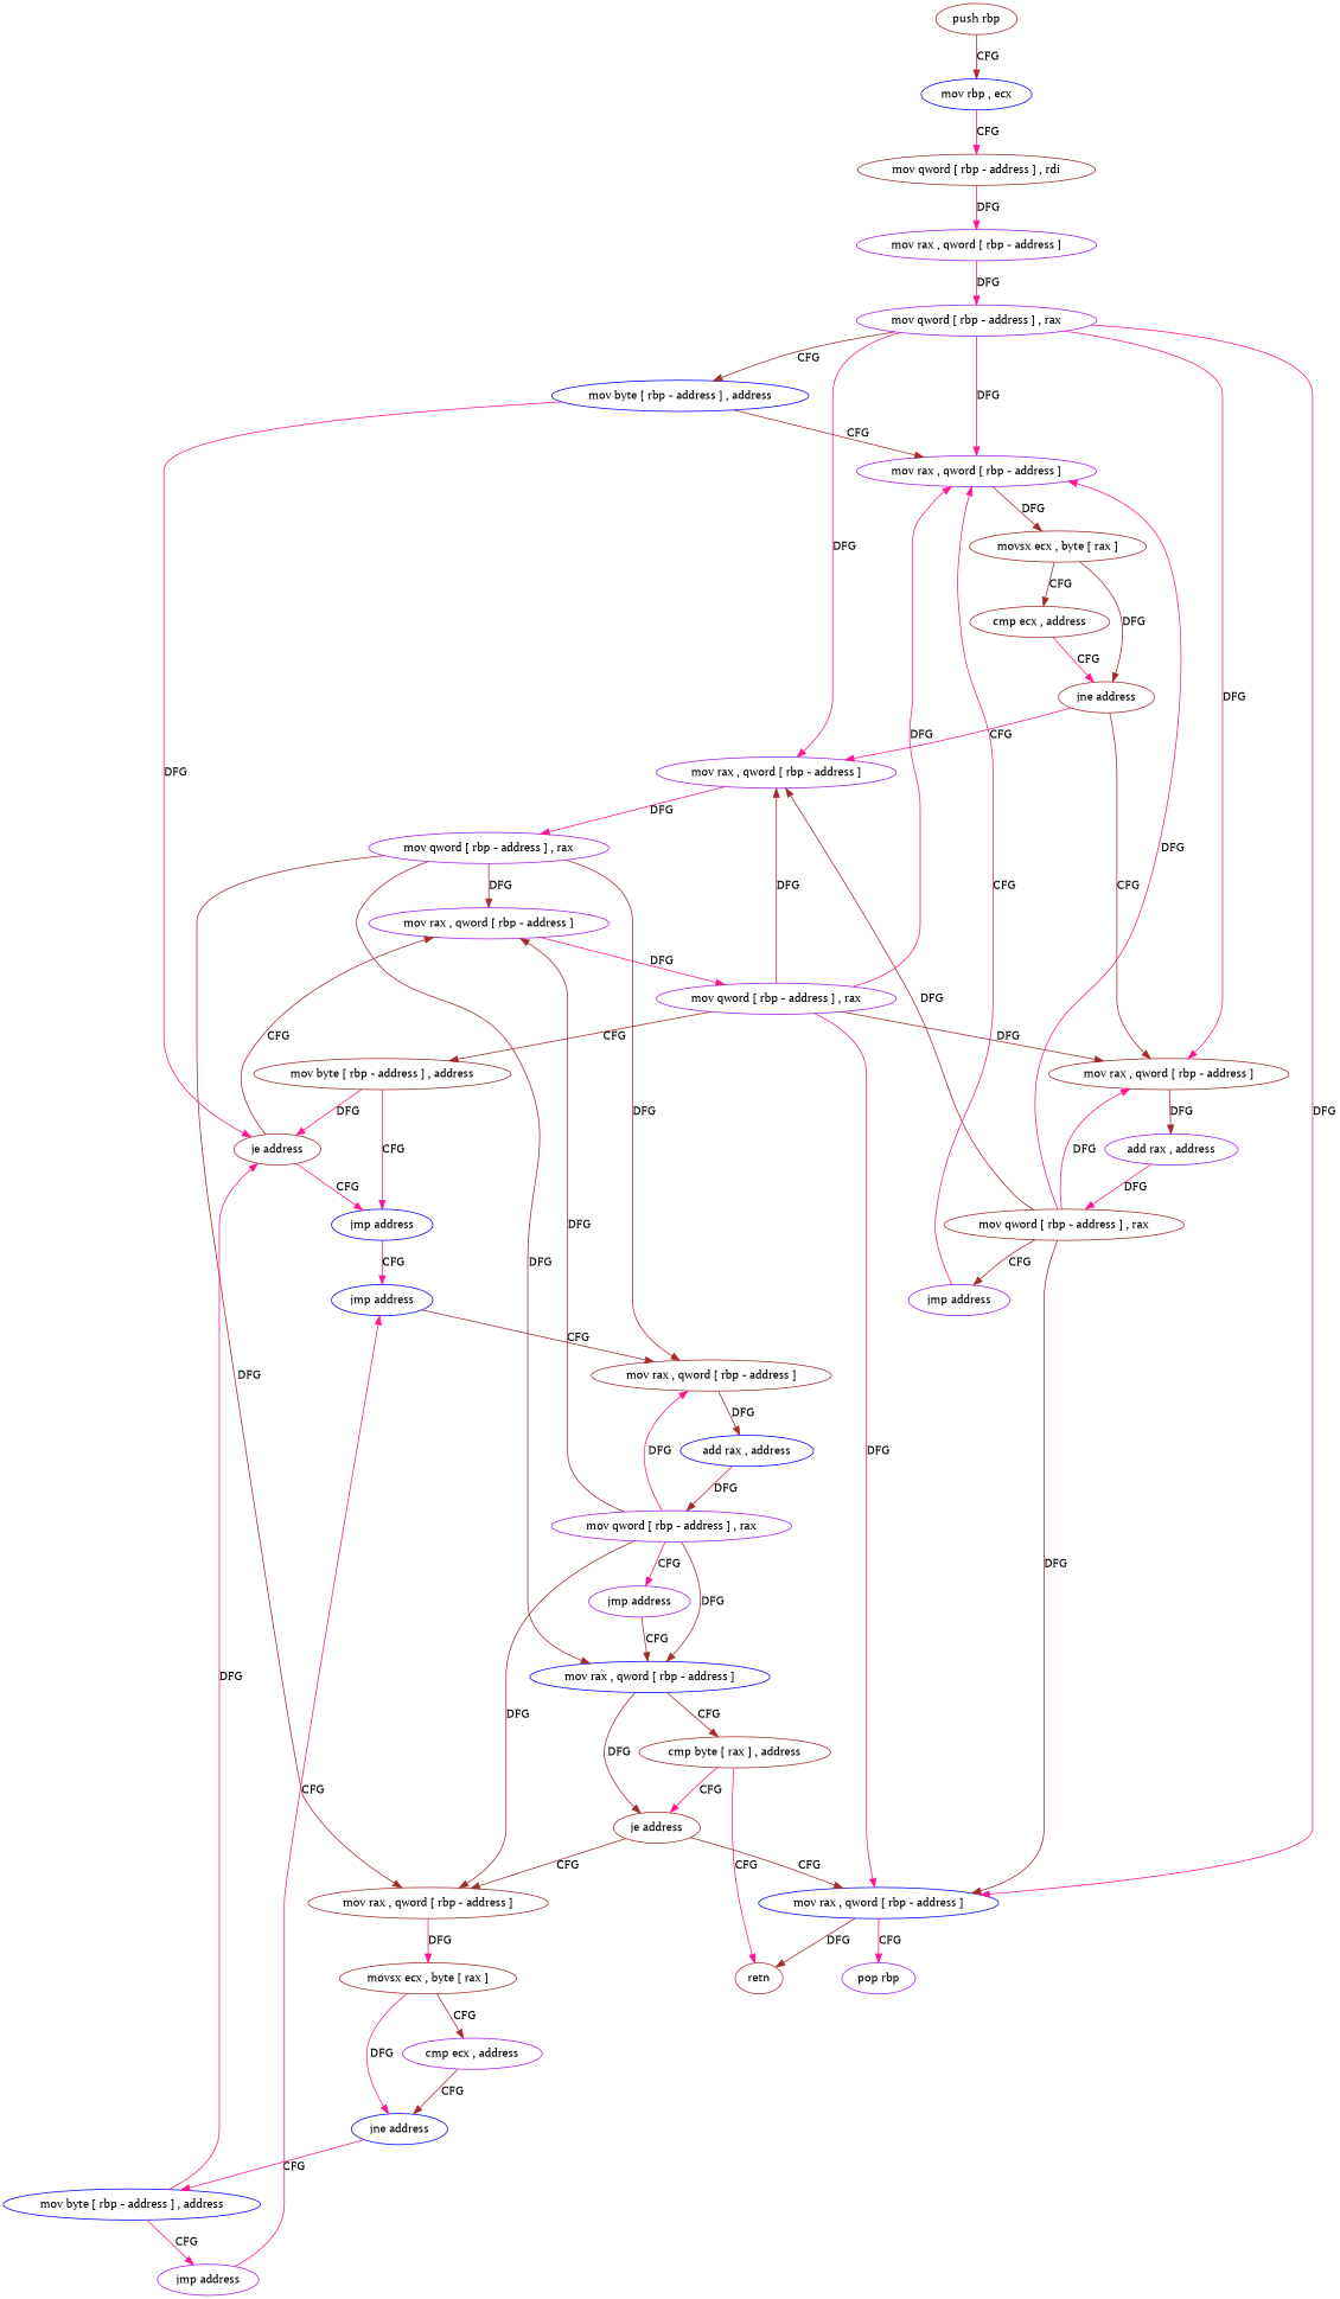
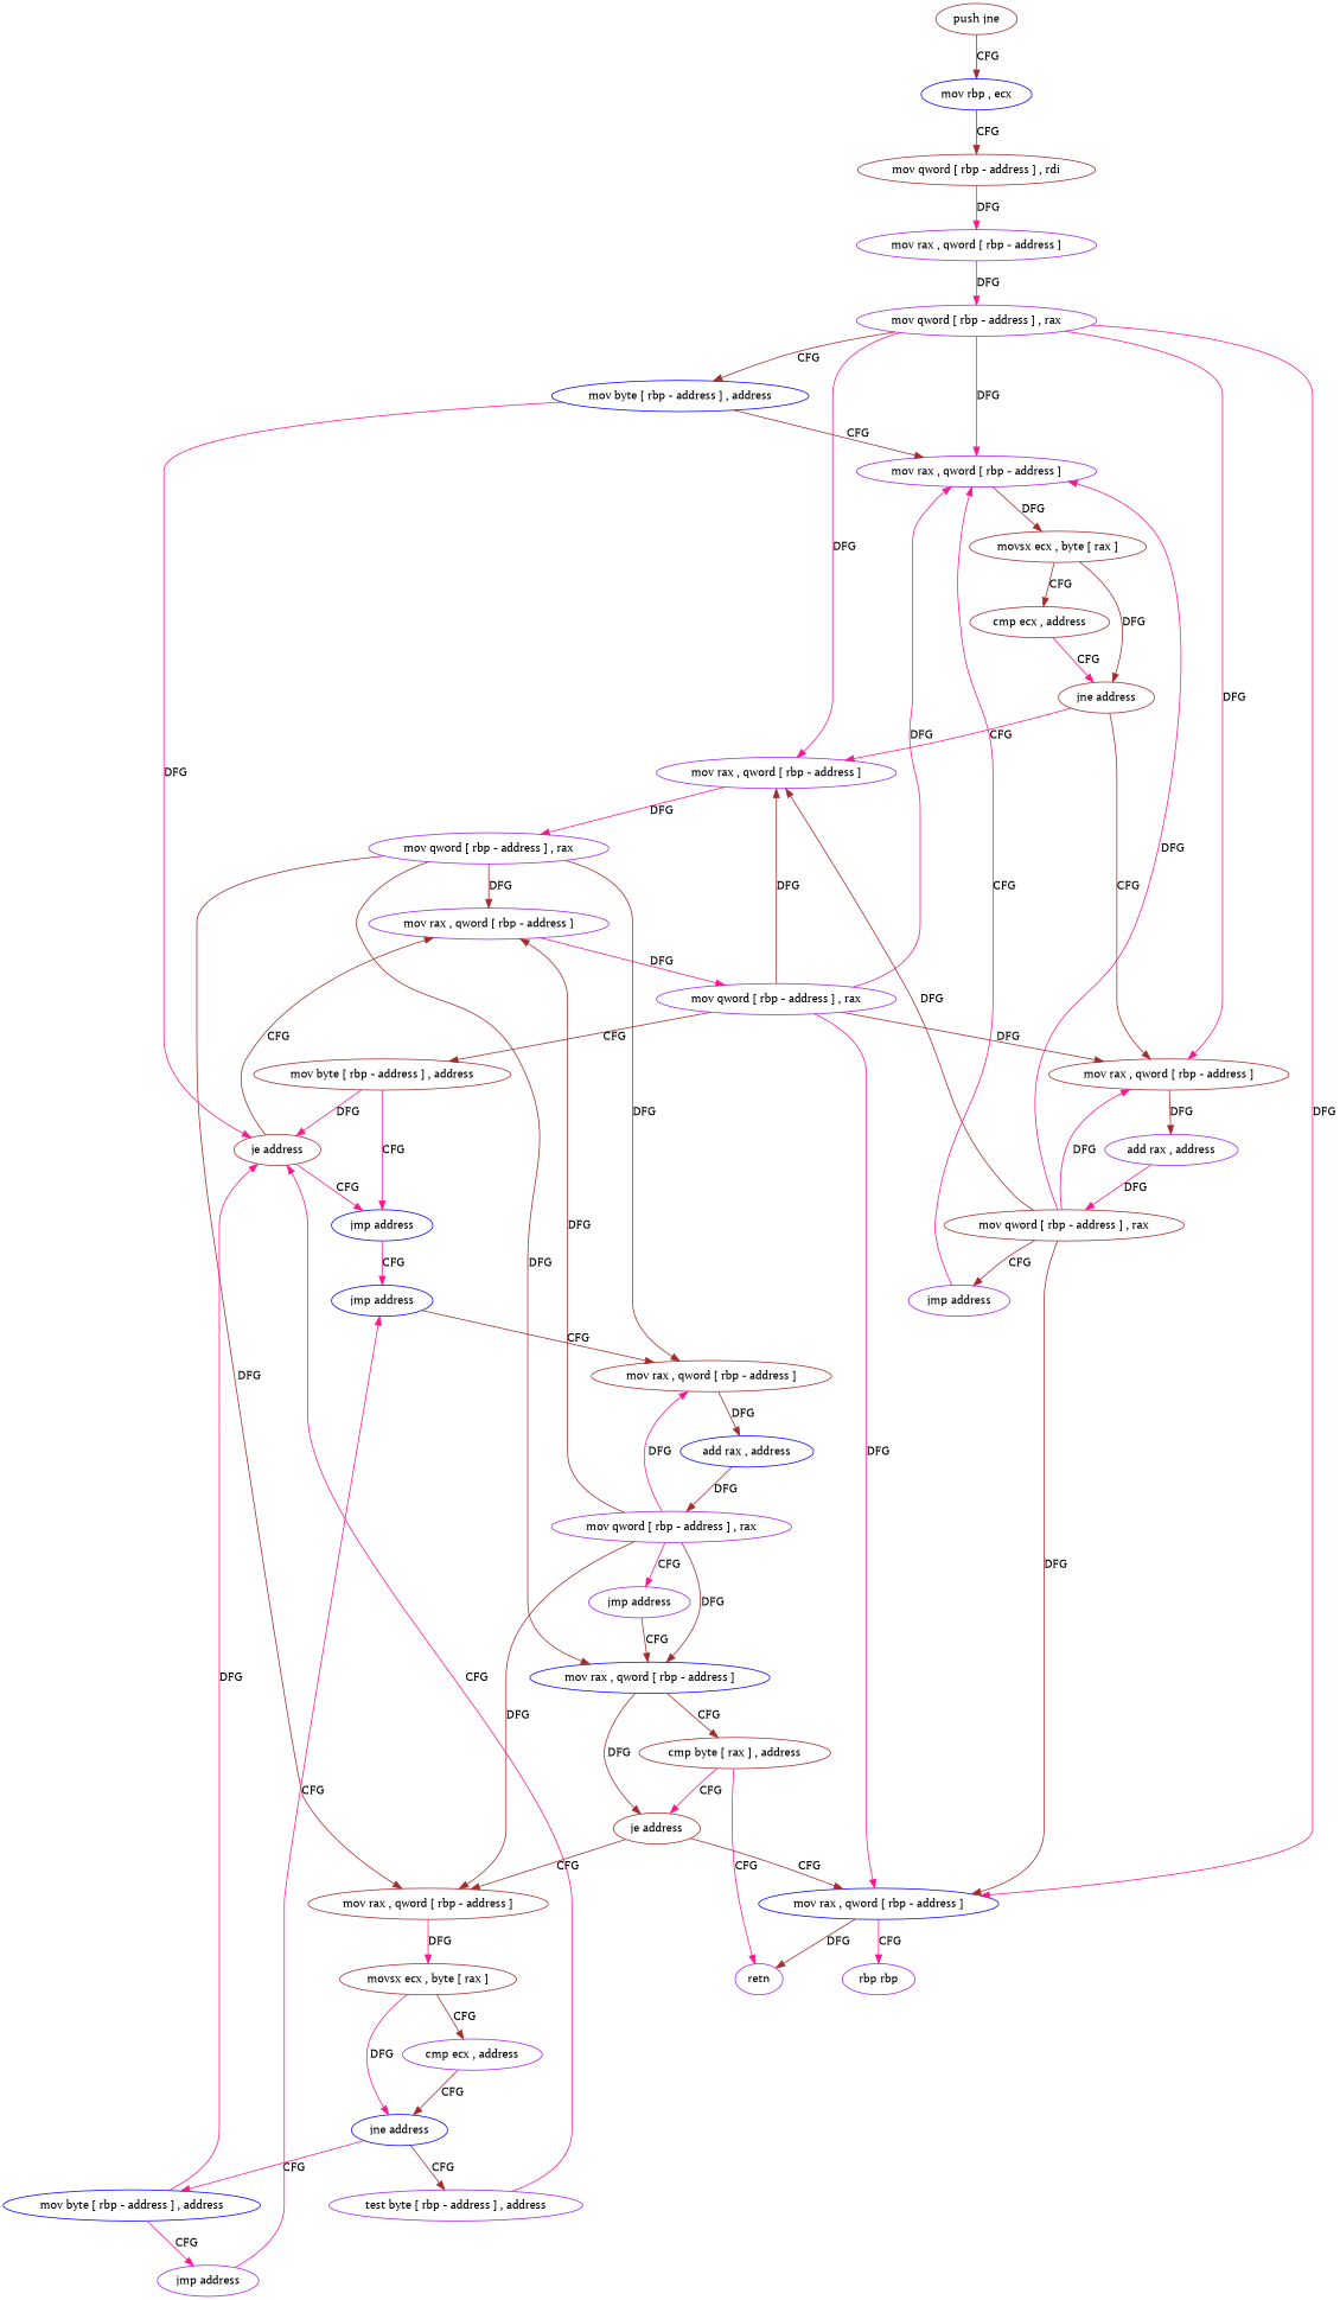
  digraph {
    fontname="PT Serif"
    node [color=purple fontname="PT Serif"]
    edge [color=brown fontname="PT Serif"]
-   n1 [color=brown label="push rbp"]
+   n1 [color=brown label="push jne"]
    n2 [color=blue label="mov rbp , ecx"]
    n3 [color=brown label="mov qword [ rbp - address ] , rdi"]
    n4 [label="mov rax , qword [ rbp - address ]"]
    n5 [label="mov qword [ rbp - address ] , rax"]
    n6 [color=blue label="mov byte [ rbp - address ] , address"]
    n7 [label="mov rax , qword [ rbp - address ]"]
    n8 [label="mov rax , qword [ rbp - address ]"]
    n9 [color=brown label="mov rax , qword [ rbp - address ]"]
    n10 [color=blue label="mov rax , qword [ rbp - address ]"]
    n11 [color=brown label="je address"]
    n12 [color=brown label="movsx ecx , byte [ rax ]"]
    n13 [label="mov qword [ rbp - address ] , rax"]
    n14 [label="add rax , address"]
-   n15 [label="pop rbp"]
-   n16 [color=brown label=retn]
+   n15 [label="rbp rbp"]
+   n16 [label=retn]
    n17 [label="mov rax , qword [ rbp - address ]"]
    n18 [color=blue label="jmp address"]
    n19 [color=brown label="cmp ecx , address"]
    n20 [color=brown label="jne address"]
    n21 [color=blue label="mov rax , qword [ rbp - address ]"]
    n22 [color=brown label="mov rax , qword [ rbp - address ]"]
    n23 [color=brown label="mov rax , qword [ rbp - address ]"]
    n24 [color=brown label="cmp byte [ rax ] , address"]
    n25 [color=brown label="je address"]
    n26 [color=brown label="movsx ecx , byte [ rax ]"]
    n27 [label="mov qword [ rbp - address ] , rax"]
    n28 [color=blue label="add rax , address"]
    n29 [color=brown label="mov qword [ rbp - address ] , rax"]
    n30 [label="jmp address"]
    n31 [label="cmp ecx , address"]
    n32 [color=blue label="jne address"]
+   n33 [label="test byte [ rbp - address ] , address"]
    n34 [color=blue label="mov byte [ rbp - address ] , address"]
    n35 [label="jmp address"]
    n36 [color=blue label="jmp address"]
    n37 [color=brown label="mov byte [ rbp - address ] , address"]
    n38 [label="mov qword [ rbp - address ] , rax"]
    n39 [label="jmp address"]
    n1 -> n2 [label=CFG]
-   n2 -> n3 [color=deeppink label=CFG]
+   n2 -> n3 [label=CFG]
    n3 -> n4 [color=deeppink label=DFG]
    n4 -> n5 [color=deeppink label=DFG]
    n5 -> n6 [label=CFG]
    n5 -> n7 [color=deeppink label=DFG]
    n5 -> n8 [color=deeppink label=DFG]
    n5 -> n9 [color=deeppink label=DFG]
    n5 -> n10 [color=deeppink label=DFG]
    n6 -> n7 [label=CFG]
    n6 -> n11 [color=deeppink label=DFG]
    n7 -> n12 [label=DFG]
    n8 -> n13 [color=deeppink label=DFG]
    n9 -> n14 [label=DFG]
    n10 -> n15 [color=deeppink label=CFG]
    n10 -> n16 [label=DFG]
    n11 -> n17 [label=CFG]
    n11 -> n18 [color=deeppink label=CFG]
    n12 -> n19 [label=CFG]
    n12 -> n20 [label=DFG]
    n13 -> n17 [label=DFG]
    n13 -> n21 [label=DFG]
    n13 -> n22 [label=DFG]
    n13 -> n23 [label=DFG]
    n14 -> n29 [color=deeppink label=DFG]
    n17 -> n27 [color=deeppink label=DFG]
    n18 -> n36 [color=deeppink label=CFG]
    n19 -> n20 [color=deeppink label=CFG]
    n20 -> n8 [color=deeppink label=CFG]
    n20 -> n9 [label=CFG]
    n21 -> n24 [label=CFG]
    n21 -> n25 [label=DFG]
    n22 -> n26 [color=deeppink label=DFG]
    n23 -> n28 [label=DFG]
    n24 -> n16 [color=deeppink label=CFG]
    n24 -> n25 [color=deeppink label=CFG]
    n25 -> n10 [label=CFG]
    n25 -> n22 [label=CFG]
    n26 -> n31 [label=CFG]
    n26 -> n32 [color=deeppink label=DFG]
    n27 -> n7 [color=deeppink label=DFG]
    n27 -> n8 [label=DFG]
    n27 -> n9 [label=DFG]
    n27 -> n10 [color=deeppink label=DFG]
    n27 -> n37 [label=CFG]
    n28 -> n38 [label=DFG]
    n29 -> n7 [color=deeppink label=DFG]
    n29 -> n8 [label=DFG]
    n29 -> n9 [color=deeppink label=DFG]
    n29 -> n10 [label=DFG]
    n29 -> n30 [label=CFG]
    n30 -> n7 [color=deeppink label=CFG]
    n31 -> n32 [label=CFG]
+   n32 -> n33 [label=CFG]
    n32 -> n34 [color=deeppink label=CFG]
+   n33 -> n11 [color=deeppink label=CFG]
    n34 -> n11 [color=deeppink label=DFG]
    n34 -> n35 [color=deeppink label=CFG]
    n35 -> n36 [color=deeppink label=CFG]
    n36 -> n23 [label=CFG]
    n37 -> n11 [color=deeppink label=DFG]
    n37 -> n18 [color=deeppink label=CFG]
    n38 -> n17 [label=DFG]
    n38 -> n21 [label=DFG]
    n38 -> n22 [label=DFG]
    n38 -> n23 [color=deeppink label=DFG]
    n38 -> n39 [color=deeppink label=CFG]
    n39 -> n21 [label=CFG]
  }
